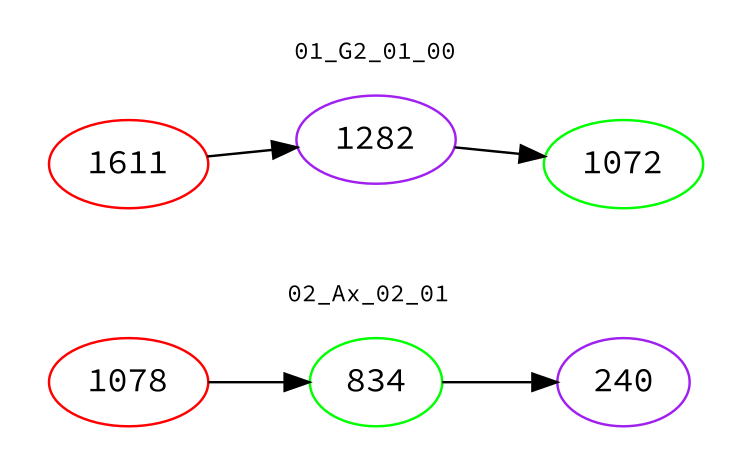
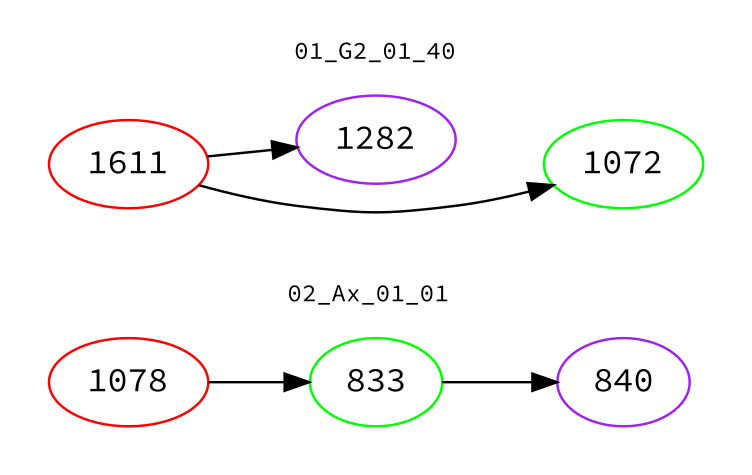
  digraph {
    fontname="Source Code Pro"
    rankdir=LR
    node [color=red fontname="Source Code Pro"]
    edge [color=black fontname="Source Code Pro"]
    n1 [label=1078]
-   n2 [color=green label=834]
-   n3 [color=purple label=240]
+   n2 [color=green label=833]
+   n3 [color=purple label=840]
    n4 [label=1611]
    n5 [color=green label=1072]
    n6 [color=purple label=1282]
    subgraph cluster_1 {
      color=white
      fontsize=10
-     label="02_Ax_02_01"
+     label="02_Ax_01_01"
      n1
      n2
      n3
    }
    subgraph cluster_2 {
      color=white
      fontsize=10
-     label="01_G2_01_00"
+     label="01_G2_01_40"
      n4
      n5
      n6
    }
    n1 -> n2
    n2 -> n3
-   n6 -> n5
+   n4 -> n5
    n4 -> n6
  }
